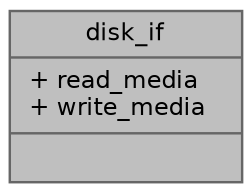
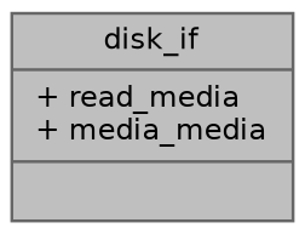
  digraph {
-   n1 [color=gray40 fillcolor=grey75 fontcolor=black fontname=Helvetica fontsize=10 height=0.2 label="{disk_if\n|+ read_media\l+ write_media\l|}" shape=record style=filled width=0.4]
+   n1 [color=gray40 fillcolor=grey75 fontcolor=black fontname=Helvetica fontsize=10 height=0.2 label="{disk_if\n|+ read_media\l+ media_media\l|}" shape=record style=filled width=0.4]
  }
